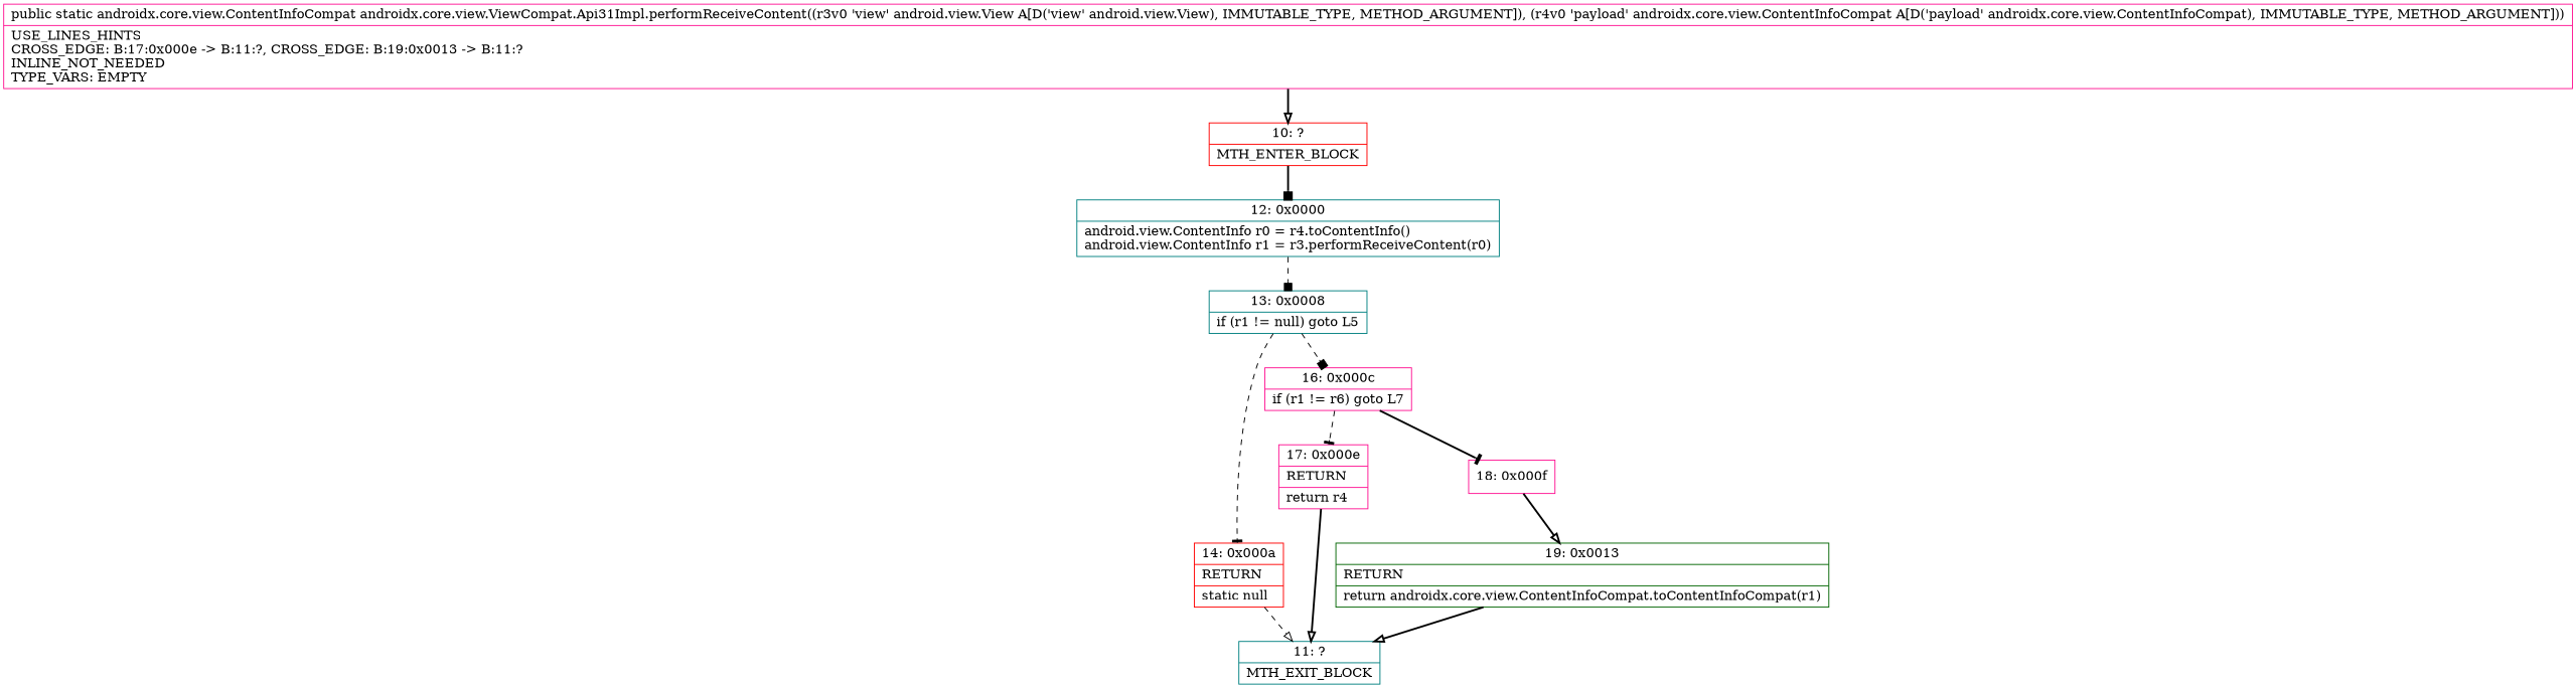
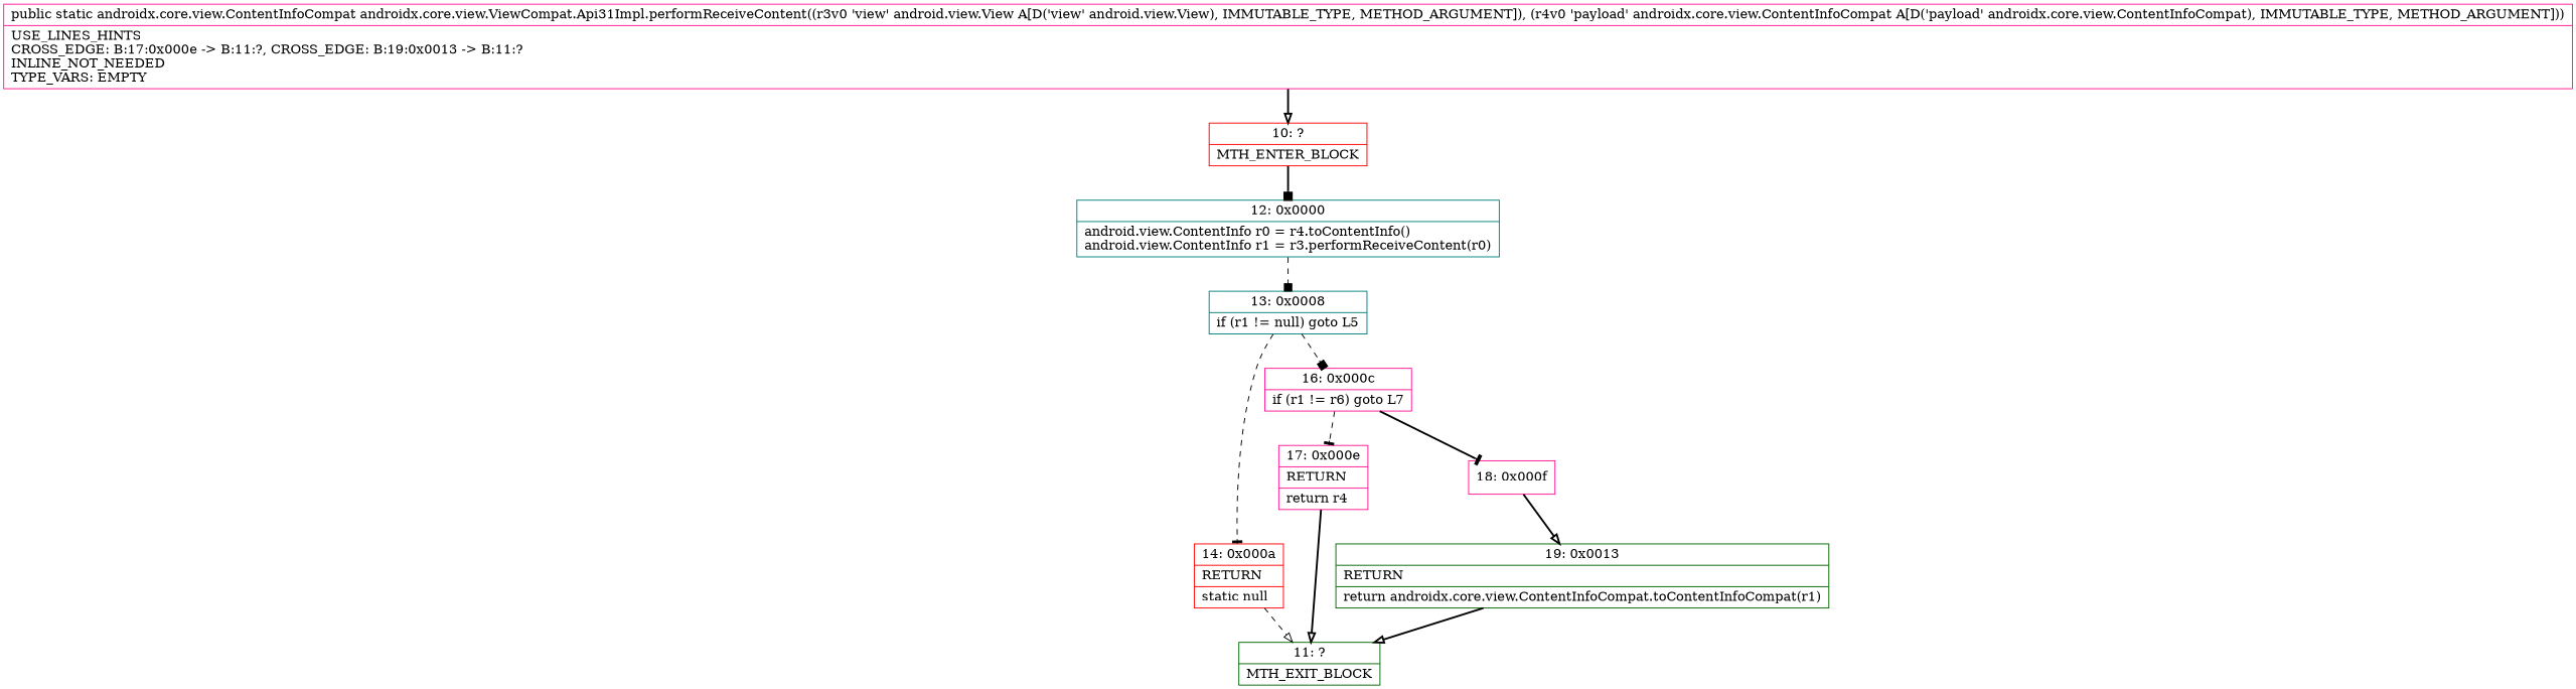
  digraph {
    node [color=deeppink shape=record]
    edge [arrowhead=onormal style=bold]
    n1 [color=red label="{10\:\ ?|MTH_ENTER_BLOCK\l}"]
    n2 [color=teal label="{12\:\ 0x0000|android.view.ContentInfo r0 = r4.toContentInfo()\landroid.view.ContentInfo r1 = r3.performReceiveContent(r0)\l}"]
    n3 [color=teal label="{13\:\ 0x0008|if (r1 != null) goto L5\l}"]
    n4 [color=red label="{14\:\ 0x000a|RETURN\l|static null\l}"]
    n5 [label="{16\:\ 0x000c|if (r1 != r6) goto L7\l}"]
-   n6 [color=teal label="{11\:\ ?|MTH_EXIT_BLOCK\l}"]
+   n6 [color=darkgreen label="{11\:\ ?|MTH_EXIT_BLOCK\l}"]
    n7 [label="{17\:\ 0x000e|RETURN\l|return r4\l}"]
    n8 [label="{18\:\ 0x000f}"]
    n9 [color=darkgreen label="{19\:\ 0x0013|RETURN\l|return androidx.core.view.ContentInfoCompat.toContentInfoCompat(r1)\l}"]
    n10 [label="{public static androidx.core.view.ContentInfoCompat androidx.core.view.ViewCompat.Api31Impl.performReceiveContent((r3v0 'view' android.view.View A[D('view' android.view.View), IMMUTABLE_TYPE, METHOD_ARGUMENT]), (r4v0 'payload' androidx.core.view.ContentInfoCompat A[D('payload' androidx.core.view.ContentInfoCompat), IMMUTABLE_TYPE, METHOD_ARGUMENT]))  | USE_LINES_HINTS\lCROSS_EDGE: B:17:0x000e \-\> B:11:?, CROSS_EDGE: B:19:0x0013 \-\> B:11:?\lINLINE_NOT_NEEDED\lTYPE_VARS: EMPTY\l}"]
    n1 -> n2 [arrowhead=box]
    n2 -> n3 [arrowhead=box style=dashed]
    n3 -> n4 [arrowhead=tee style=dashed]
    n3 -> n5 [arrowhead=box style=dashed]
    n4 -> n6 [style=dashed]
    n5 -> n7 [arrowhead=tee style=dashed]
    n5 -> n8 [arrowhead=tee]
    n7 -> n6
    n8 -> n9
    n9 -> n6
    n10 -> n1
  }
